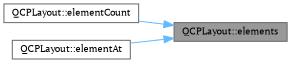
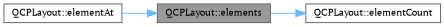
  digraph {
    fontname="PT Serif"
    rankdir=LR
    node [color=grey40 fillcolor=white fontname="PT Serif" fontsize=10 shape=box style=filled]
    edge [color=steelblue1 fontname="PT Serif" fontsize=10 labelfontname=Helvetica labelfontsize=10 style=solid]
    n1 [color=gray40 fillcolor=grey60 fontcolor=black height=0.2 label="QCPLayout::elements" width=0.4]
    n2 [height=0.2 label="QCPLayout::elementCount" width=0.4]
    n3 [height=0.2 label="QCPLayout::elementAt" width=0.4]
-   n2 -> n1
+   n1 -> n2
    n3 -> n1
  }
